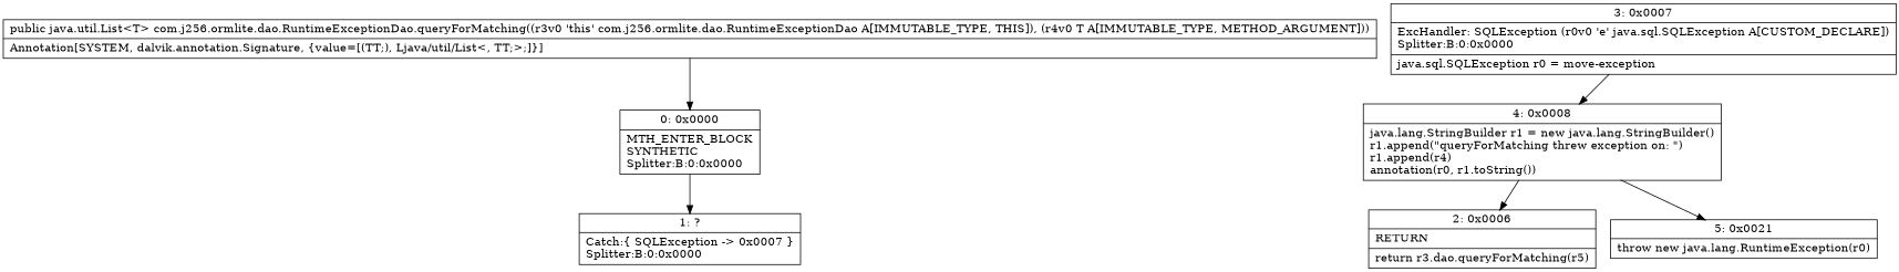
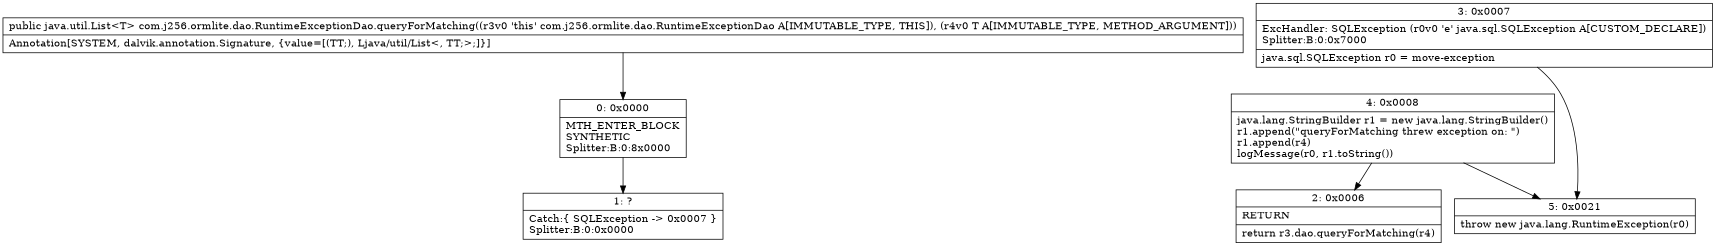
  digraph {
    node [shape=record]
-   n1 [label="{0\:\ 0x0000|MTH_ENTER_BLOCK\lSYNTHETIC\lSplitter:B:0:0x0000\l}"]
+   n1 [label="{0\:\ 0x0000|MTH_ENTER_BLOCK\lSYNTHETIC\lSplitter:B:0:8x0000\l}"]
    n2 [label="{1\:\ ?|Catch:\{ SQLException \-\> 0x0007 \}\lSplitter:B:0:0x0000\l}"]
-   n3 [label="{3\:\ 0x0007|ExcHandler: SQLException (r0v0 'e' java.sql.SQLException A[CUSTOM_DECLARE])\lSplitter:B:0:0x0000\l|java.sql.SQLException r0 = move\-exception\l}"]
-   n4 [label="{4\:\ 0x0008|java.lang.StringBuilder r1 = new java.lang.StringBuilder()\lr1.append(\"queryForMatching threw exception on: \")\lr1.append(r4)\lannotation(r0, r1.toString())\l}"]
-   n5 [label="{2\:\ 0x0006|RETURN\l|return r3.dao.queryForMatching(r5)\l}"]
+   n3 [label="{3\:\ 0x0007|ExcHandler: SQLException (r0v0 'e' java.sql.SQLException A[CUSTOM_DECLARE])\lSplitter:B:0:0x7000\l|java.sql.SQLException r0 = move\-exception\l}"]
+   n4 [label="{4\:\ 0x0008|java.lang.StringBuilder r1 = new java.lang.StringBuilder()\lr1.append(\"queryForMatching threw exception on: \")\lr1.append(r4)\llogMessage(r0, r1.toString())\l}"]
+   n5 [label="{2\:\ 0x0006|RETURN\l|return r3.dao.queryForMatching(r4)\l}"]
    n6 [label="{5\:\ 0x0021|throw new java.lang.RuntimeException(r0)\l}"]
    n7 [label="{public java.util.List\<T\> com.j256.ormlite.dao.RuntimeExceptionDao.queryForMatching((r3v0 'this' com.j256.ormlite.dao.RuntimeExceptionDao A[IMMUTABLE_TYPE, THIS]), (r4v0 T A[IMMUTABLE_TYPE, METHOD_ARGUMENT]))  | Annotation[SYSTEM, dalvik.annotation.Signature, \{value=[(TT;), Ljava\/util\/List\<, TT;\>;]\}]\l}"]
    n1 -> n2
-   n3 -> n4
+   n3 -> n6
    n4 -> n5
    n4 -> n6
    n7 -> n1
  }
